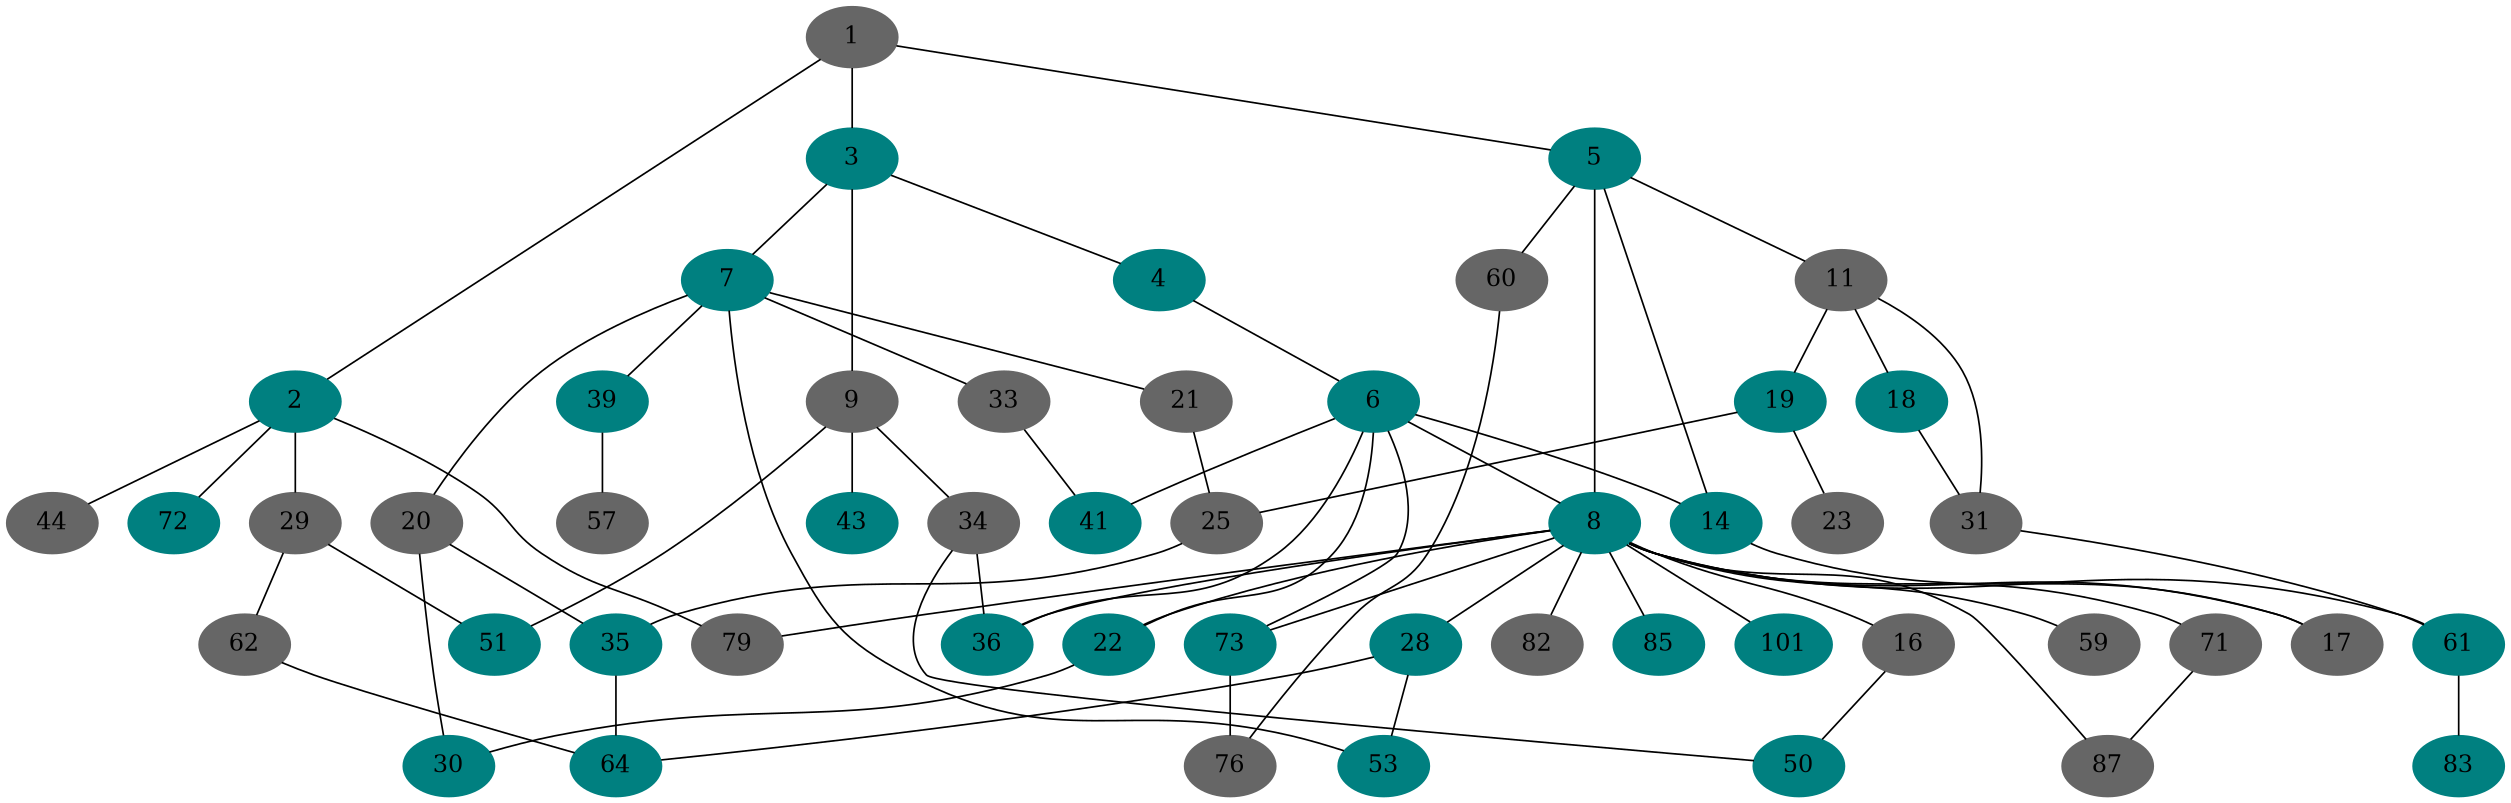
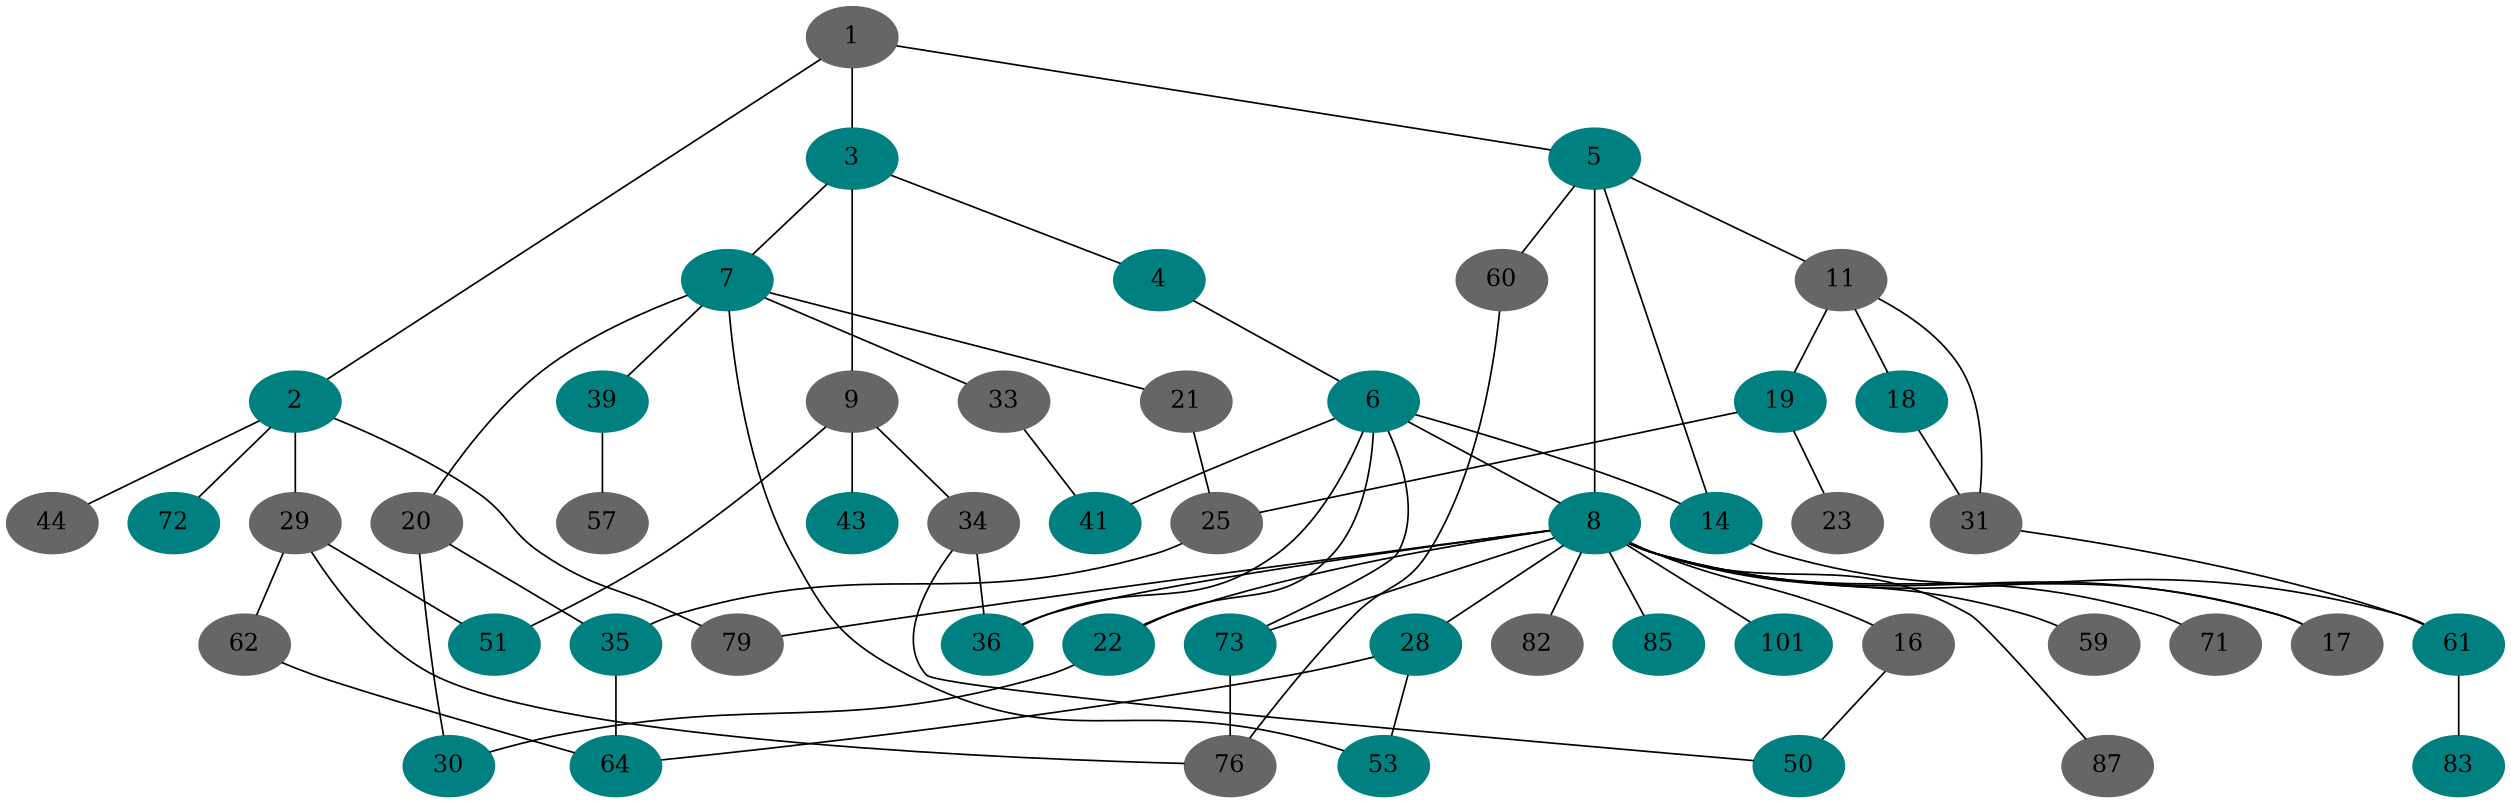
  graph {
    node [color=teal style=filled]
    1 [color=gray40 super="+68"]
    2
    3 [super="+47"]
    5 [super="+52"]
    29 [color=gray40 super="+48"]
    44 [color=gray40 super="+100"]
    72
    79 [color=gray40]
    4
    7 [super="+13+15"]
    9 [color=gray40 super="+27+84"]
    8 [super="+45+12+32+10"]
    11 [color=gray40 super="+92"]
    14
    60 [color=gray40]
    16 [color=gray40 super="+40+74"]
    50
    51 [super="+99+98"]
    62 [color=gray40 super="+78"]
    76 [color=gray40]
    6 [super="+24"]
    20 [color=gray40 super="+77"]
    21 [color=gray40]
    33 [color=gray40]
    39
    53 [super="+54"]
    34 [color=gray40]
    43
    22 [super="+63+69"]
    36 [super="+55+89"]
    41
    73
    17 [color=gray40 super="+42"]
    28 [super="+37"]
    59 [color=gray40]
    61
    71 [color=gray40]
    82 [color=gray40]
    85
    87 [color=gray40]
    101
    18 [super="+58"]
    19
    31 [color=gray40 super="+88"]
    30 [super="+46+49+75"]
    35
    25 [color=gray40 super="+65+56+86"]
    57 [color=gray40]
    64
    83
    23 [color=gray40]
    1 -- 2
    1 -- 3
    1 -- 5
    2 -- 29
    2 -- 44
    2 -- 72
    2 -- 79
    3 -- 4
    3 -- 7
    3 -- 9
    5 -- 8
    5 -- 11
    5 -- 14
    5 -- 60
    29 -- 51
    29 -- 62
+   29 -- 76
    4 -- 6
    7 -- 20
    7 -- 21
    7 -- 33
    7 -- 39
    7 -- 53
    9 -- 51
    9 -- 34
    9 -- 43
    8 -- 79
    8 -- 16
    8 -- 22 [weight=3]
    8 -- 36
    8 -- 73
    8 -- 17
    8 -- 28
    8 -- 59 [weight=2]
    8 -- 61
    8 -- 71
    8 -- 82
    8 -- 85
    8 -- 87
    8 -- 101
    11 -- 18
    11 -- 19
    11 -- 31
    14 -- 17
    60 -- 76
    16 -- 50
    62 -- 64
    6 -- 8
    6 -- 14
    6 -- 22
    6 -- 36
    6 -- 41
    6 -- 73
    20 -- 30
    20 -- 35
    21 -- 25
    33 -- 41
    39 -- 57
    34 -- 50
    34 -- 36
    22 -- 30
    73 -- 76
    28 -- 53
    28 -- 64
    61 -- 83
-   71 -- 87
    18 -- 31 [weight=2]
    19 -- 25
    19 -- 23
    31 -- 61
    35 -- 64
    25 -- 35
  }
